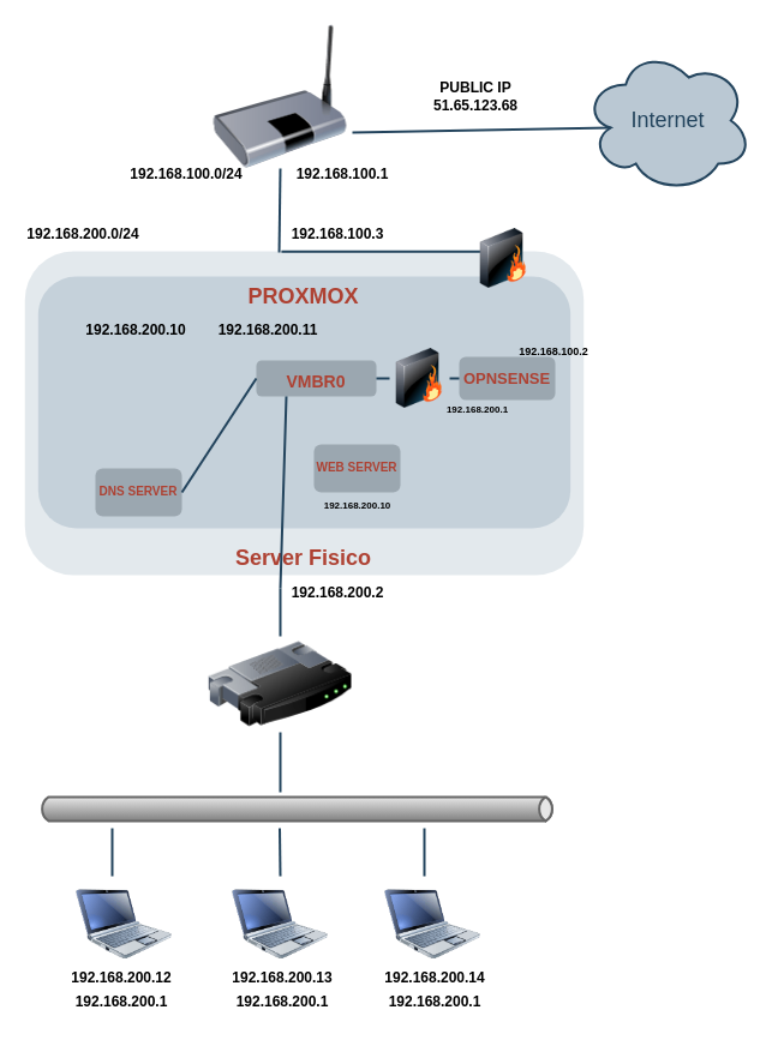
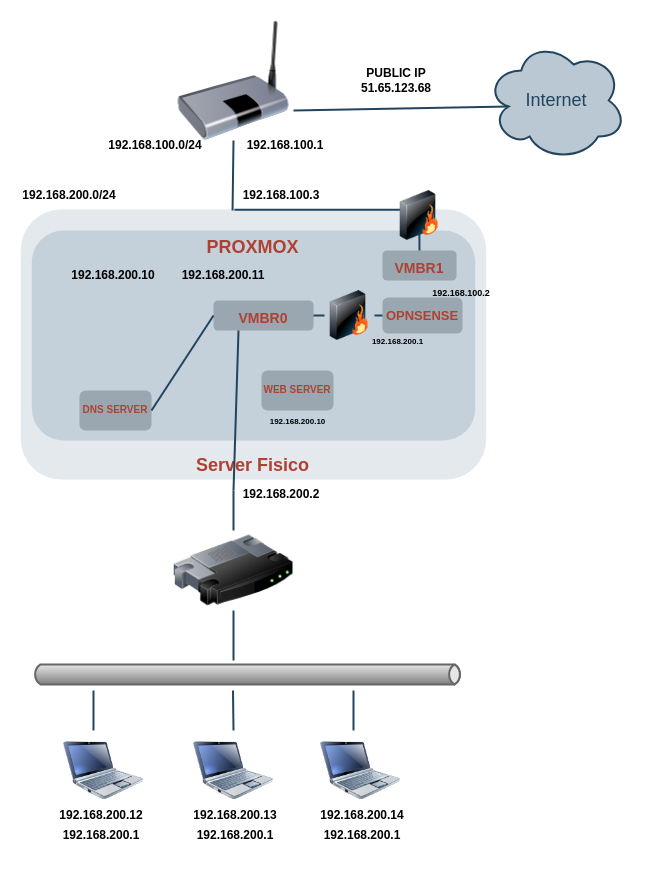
  <mxCell id="0" />
  <mxCell id="1" parent="0" />
  <mxCell id="2" value="" style="image;html=1;image=img/lib/clip_art/networking/Bridge_128x128.png;shadow=0;strokeColor=#000000;fillColor=#FFFFFF;gradientColor=none;fontSize=18;fontColor=#F08705;fontStyle=0" vertex="1" parent="1"><mxGeometry x="173" y="20" width="120" height="120" as="geometry" /></mxCell>
  <mxCell id="3" value="Internet" style="ellipse;shape=cloud;whiteSpace=wrap;html=1;shadow=0;strokeColor=#23445D;fillColor=#BAC8D3;gradientColor=none;fontSize=18;fontColor=#23445D;gradientDirection=north;fontStyle=0;strokeWidth=2;" vertex="1" parent="1"><mxGeometry x="485.74" y="40" width="140" height="120" as="geometry" /></mxCell>
  <mxCell id="4" value="&lt;b&gt;Server Fisico&lt;/b&gt;" style="rounded=1;whiteSpace=wrap;html=1;shadow=0;strokeColor=none;fillColor=#BAC8D3;gradientColor=none;fontSize=18;fontColor=#AE4132;fontStyle=0;verticalAlign=bottom;opacity=40;strokeWidth=3;" vertex="1" parent="1"><mxGeometry x="20.26" y="209" width="465.48" height="270" as="geometry" /></mxCell>
  <mxCell id="5" value="&lt;span style=&quot;line-height: 17.182px&quot;&gt;&lt;b&gt;PROXMOX&lt;/b&gt;&lt;/span&gt;" style="rounded=1;whiteSpace=wrap;html=1;shadow=0;strokeColor=none;fillColor=#BAC8D3;gradientColor=none;fontSize=18;fontColor=#AE4132;verticalAlign=top;fontStyle=0;opacity=70;strokeWidth=3;" vertex="1" parent="1"><mxGeometry x="31.34" y="230" width="443.33" height="210" as="geometry" /></mxCell>
  <mxCell id="6" style="edgeStyle=none;rounded=0;html=1;startArrow=none;startFill=0;endArrow=none;endFill=0;fontSize=18;fontColor=#F08705;strokeColor=#23445D;strokeWidth=2;fontStyle=0;exitX=0.5;exitY=1;exitDx=0;exitDy=0;entryX=0.455;entryY=0.004;entryDx=0;entryDy=0;entryPerimeter=0;" edge="1" parent="1" source="2" target="4"><mxGeometry relative="1" as="geometry"><mxPoint x="532.618" y="709" as="sourcePoint" /><mxPoint x="233" y="200" as="targetPoint" /></mxGeometry></mxCell>
  <mxCell id="7" style="edgeStyle=none;rounded=0;html=1;startArrow=none;startFill=0;endArrow=none;endFill=0;fontSize=18;fontColor=#F08705;strokeColor=#23445D;strokeWidth=2;fontStyle=0;exitX=1;exitY=0.75;exitDx=0;exitDy=0;entryX=0.16;entryY=0.55;entryDx=0;entryDy=0;entryPerimeter=0;" edge="1" parent="1" source="2" target="3"><mxGeometry relative="1" as="geometry"><mxPoint x="243" y="150" as="sourcePoint" /><mxPoint x="242.053" y="221.08" as="targetPoint" /></mxGeometry></mxCell>
  <mxCell id="8" style="edgeStyle=none;rounded=0;html=1;startArrow=none;startFill=0;endArrow=none;endFill=0;fontSize=18;fontColor=#F08705;strokeColor=#23445D;strokeWidth=2;fontStyle=0;" edge="1" parent="1"><mxGeometry relative="1" as="geometry"><mxPoint x="233" y="490" as="sourcePoint" /><mxPoint x="233" y="530" as="targetPoint" /></mxGeometry></mxCell>
  <mxCell id="9" value="" style="strokeWidth=2;strokeColor=#666666;dashed=0;align=center;html=1;fontSize=8;shape=mxgraph.eip.messageChannel;shadow=0;fillColor=#FFFFFF;gradientColor=none;fontColor=#F08705;fontStyle=0" vertex="1" parent="1"><mxGeometry x="32" y="670" width="430" height="7.89" as="geometry" /></mxCell>
  <mxCell id="10" style="edgeStyle=none;rounded=0;html=1;startArrow=none;startFill=0;endArrow=none;endFill=0;fontSize=18;fontColor=#F08705;strokeColor=#23445D;strokeWidth=2;fontStyle=0;" edge="1" parent="1" source="11"><mxGeometry relative="1" as="geometry"><mxPoint x="237.669" y="641" as="sourcePoint" /><mxPoint x="233" y="660" as="targetPoint" /></mxGeometry></mxCell>
  <mxCell id="11" value="" style="image;html=1;image=img/lib/clip_art/networking/Router_128x128.png;shadow=0;strokeColor=#000000;fillColor=#FFFFFF;gradientColor=none;fontSize=18;fontColor=#F08705;fontStyle=0" vertex="1" parent="1"><mxGeometry x="173" y="530" width="120" height="80" as="geometry" /></mxCell>
  <mxCell id="12" value="" style="image;html=1;image=img/lib/clip_art/computers/Netbook_128x128.png;shadow=0;strokeColor=#000000;fillColor=#FFFFFF;gradientColor=none;fontSize=18;fontColor=#F08705;fontStyle=0" vertex="1" parent="1"><mxGeometry x="63" y="730" width="80" height="80" as="geometry" /></mxCell>
  <mxCell id="13" value="" style="image;html=1;image=img/lib/clip_art/computers/Netbook_128x128.png;shadow=0;strokeColor=#000000;fillColor=#FFFFFF;gradientColor=none;fontSize=18;fontColor=#F08705;fontStyle=0" vertex="1" parent="1"><mxGeometry x="193" y="730" width="80" height="80" as="geometry" /></mxCell>
  <mxCell id="14" value="" style="image;html=1;image=img/lib/clip_art/computers/Netbook_128x128.png;shadow=0;strokeColor=#000000;fillColor=#FFFFFF;gradientColor=none;fontSize=18;fontColor=#F08705;fontStyle=0" vertex="1" parent="1"><mxGeometry x="320" y="730" width="80" height="80" as="geometry" /></mxCell>
  <mxCell id="15" value="" style="edgeStyle=elbowEdgeStyle;strokeWidth=2;rounded=0;endArrow=none;startArrow=none;startSize=10;endSize=10;dashed=0;html=1;strokeColor=#23445D;fontSize=18;fontColor=#F08705;startFill=0;endFill=0;fontStyle=0" edge="1" parent="1"><mxGeometry relative="1" as="geometry"><mxPoint x="93" y="690" as="sourcePoint" /><mxPoint x="93" y="730" as="targetPoint" /></mxGeometry></mxCell>
  <mxCell id="16" value="" style="edgeStyle=elbowEdgeStyle;strokeWidth=2;rounded=0;endArrow=none;startArrow=none;startSize=10;endSize=10;dashed=0;html=1;strokeColor=#23445D;fontSize=18;fontColor=#F08705;startFill=0;endFill=0;fontStyle=0" edge="1" parent="1"><mxGeometry relative="1" as="geometry"><mxPoint x="232.5" y="690" as="sourcePoint" /><mxPoint x="232.5" y="730" as="targetPoint" /></mxGeometry></mxCell>
  <mxCell id="17" value="" style="edgeStyle=elbowEdgeStyle;strokeWidth=2;rounded=0;endArrow=none;startArrow=none;startSize=10;endSize=10;dashed=0;html=1;strokeColor=#23445D;fontSize=18;fontColor=#F08705;startFill=0;endFill=0;fontStyle=0" edge="1" parent="1"><mxGeometry relative="1" as="geometry"><mxPoint x="353" y="690" as="sourcePoint" /><mxPoint x="353" y="730" as="targetPoint" /></mxGeometry></mxCell>
  <mxCell id="18" value="&lt;font color=&quot;#000000&quot;&gt;&lt;b&gt;PUBLIC IP&lt;br&gt;51.65.123.68&lt;/b&gt;&lt;/font&gt;" style="text;html=1;strokeColor=none;fillColor=none;align=center;verticalAlign=middle;whiteSpace=wrap;rounded=0;fontColor=#80FF00;" vertex="1" parent="1"><mxGeometry x="358" y="65" width="76" height="30" as="geometry" /></mxCell>
  <mxCell id="19" value="&lt;font color=&quot;#000000&quot;&gt;&lt;b&gt;192.168.100.0/24&lt;/b&gt;&lt;/font&gt;" style="text;html=1;strokeColor=none;fillColor=none;align=center;verticalAlign=middle;whiteSpace=wrap;rounded=0;fontColor=#80FF00;" vertex="1" parent="1"><mxGeometry x="117" y="130" width="76" height="30" as="geometry" /></mxCell>
  <mxCell id="20" value="&lt;font color=&quot;#000000&quot;&gt;&lt;b&gt;192.168.200.10&lt;/b&gt;&lt;/font&gt;" style="text;html=1;strokeColor=none;fillColor=none;align=center;verticalAlign=middle;whiteSpace=wrap;rounded=0;fontColor=#80FF00;" vertex="1" parent="1"><mxGeometry x="75" y="260" width="76" height="30" as="geometry" /></mxCell>
  <mxCell id="21" value="&lt;font color=&quot;#000000&quot;&gt;&lt;b&gt;192.168.200.11&lt;/b&gt;&lt;/font&gt;" style="text;html=1;strokeColor=none;fillColor=none;align=center;verticalAlign=middle;whiteSpace=wrap;rounded=0;fontColor=#80FF00;" vertex="1" parent="1"><mxGeometry x="185" y="260" width="76" height="30" as="geometry" /></mxCell>
  <mxCell id="22" value="&lt;font color=&quot;#000000&quot;&gt;&lt;b&gt;192.168.200.0/24&lt;/b&gt;&lt;/font&gt;" style="text;html=1;strokeColor=none;fillColor=none;align=center;verticalAlign=middle;whiteSpace=wrap;rounded=0;fontColor=#80FF00;" vertex="1" parent="1"><mxGeometry x="31.34" y="180" width="76" height="30" as="geometry" /></mxCell>
  <mxCell id="23" value="&lt;font color=&quot;#000000&quot;&gt;&lt;span&gt;192.168.100.1&lt;/span&gt;&lt;/font&gt;" style="text;html=1;strokeColor=none;fillColor=none;align=center;verticalAlign=middle;whiteSpace=wrap;rounded=0;fontColor=#80FF00;fontStyle=1" vertex="1" parent="1"><mxGeometry x="247" y="140" width="76" height="10" as="geometry" /></mxCell>
  <mxCell id="24" value="&lt;font color=&quot;#000000&quot;&gt;&lt;b&gt;192.168.200.12&lt;/b&gt;&lt;/font&gt;" style="text;html=1;strokeColor=none;fillColor=none;align=center;verticalAlign=middle;whiteSpace=wrap;rounded=0;fontColor=#80FF00;" vertex="1" parent="1"><mxGeometry x="63" y="800" width="76" height="30" as="geometry" /></mxCell>
  <mxCell id="25" value="&lt;font color=&quot;#000000&quot;&gt;&lt;b&gt;192.168.200.13&lt;/b&gt;&lt;/font&gt;" style="text;html=1;strokeColor=none;fillColor=none;align=center;verticalAlign=middle;whiteSpace=wrap;rounded=0;fontColor=#80FF00;" vertex="1" parent="1"><mxGeometry x="197" y="800" width="76" height="30" as="geometry" /></mxCell>
  <mxCell id="26" value="&lt;font color=&quot;#000000&quot;&gt;&lt;b&gt;192.168.200.14&lt;/b&gt;&lt;/font&gt;" style="text;html=1;strokeColor=none;fillColor=none;align=center;verticalAlign=middle;whiteSpace=wrap;rounded=0;fontColor=#80FF00;" vertex="1" parent="1"><mxGeometry x="324" y="800" width="76" height="30" as="geometry" /></mxCell>
  <mxCell id="27" value="&lt;font color=&quot;#000000&quot;&gt;&lt;b&gt;192.168.200.1&lt;/b&gt;&lt;/font&gt;" style="text;html=1;strokeColor=none;fillColor=none;align=center;verticalAlign=middle;whiteSpace=wrap;rounded=0;fontColor=#80FF00;" vertex="1" parent="1"><mxGeometry x="63" y="820" width="76" height="30" as="geometry" /></mxCell>
  <mxCell id="28" value="&lt;font color=&quot;#000000&quot;&gt;&lt;b&gt;192.168.200.1&lt;/b&gt;&lt;/font&gt;" style="text;html=1;strokeColor=none;fillColor=none;align=center;verticalAlign=middle;whiteSpace=wrap;rounded=0;fontColor=#80FF00;" vertex="1" parent="1"><mxGeometry x="197" y="820" width="76" height="30" as="geometry" /></mxCell>
  <mxCell id="29" value="&lt;font color=&quot;#000000&quot;&gt;&lt;b&gt;192.168.200.1&lt;/b&gt;&lt;/font&gt;" style="text;html=1;strokeColor=none;fillColor=none;align=center;verticalAlign=middle;whiteSpace=wrap;rounded=0;fontColor=#80FF00;" vertex="1" parent="1"><mxGeometry x="324" y="820" width="76" height="30" as="geometry" /></mxCell>
  <mxCell id="30" value="&lt;span style=&quot;line-height: 17.182px&quot;&gt;&lt;font style=&quot;font-size: 14px;&quot;&gt;&lt;b&gt;VMBR0&lt;/b&gt;&lt;/font&gt;&lt;/span&gt;" style="rounded=1;whiteSpace=wrap;html=1;shadow=0;strokeColor=none;fillColor=#8B969E;gradientColor=none;fontSize=18;fontColor=#AE4132;verticalAlign=top;fontStyle=0;opacity=70;strokeWidth=3;" vertex="1" parent="1"><mxGeometry x="213" y="300" width="100" height="30" as="geometry" /></mxCell>
  <mxCell id="31" value="&lt;span style=&quot;line-height: 17.182px&quot;&gt;&lt;font style=&quot;font-size: 13px;&quot;&gt;&lt;b&gt;OPNSENSE&lt;/b&gt;&lt;/font&gt;&lt;/span&gt;" style="rounded=1;whiteSpace=wrap;html=1;shadow=0;strokeColor=none;fillColor=#8B969E;gradientColor=none;fontSize=18;fontColor=#AE4132;verticalAlign=top;fontStyle=0;opacity=70;strokeWidth=3;" vertex="1" parent="1"><mxGeometry x="382" y="297" width="80" height="36" as="geometry" /></mxCell>
  <mxCell id="32" style="edgeStyle=none;rounded=0;html=1;startArrow=none;startFill=0;endArrow=none;endFill=0;fontSize=18;fontColor=#F08705;strokeColor=#23445D;strokeWidth=2;fontStyle=0;entryX=0.25;entryY=1;entryDx=0;entryDy=0;" edge="1" parent="1" target="30"><mxGeometry relative="1" as="geometry"><mxPoint x="233" y="490" as="sourcePoint" /><mxPoint x="348" y="344" as="targetPoint" /></mxGeometry></mxCell>
  <mxCell id="33" value="&lt;font size=&quot;1&quot; color=&quot;#000000&quot;&gt;&lt;b style=&quot;font-size: 8px;&quot;&gt;192.168.200.1&lt;/b&gt;&lt;/font&gt;" style="text;html=1;strokeColor=none;fillColor=none;align=center;verticalAlign=middle;whiteSpace=wrap;rounded=0;fontColor=#80FF00;" vertex="1" parent="1"><mxGeometry x="372" y="330" width="51" height="20" as="geometry" /></mxCell>
  <mxCell id="34" value="&lt;font color=&quot;#000000&quot;&gt;&lt;b&gt;192.168.200.2&lt;/b&gt;&lt;/font&gt;" style="text;html=1;strokeColor=none;fillColor=none;align=center;verticalAlign=middle;whiteSpace=wrap;rounded=0;fontColor=#80FF00;" vertex="1" parent="1"><mxGeometry x="243" y="479" width="76" height="30" as="geometry" /></mxCell>
  <mxCell id="35" style="edgeStyle=none;rounded=0;html=1;startArrow=none;startFill=0;endArrow=none;endFill=0;fontSize=18;fontColor=#F08705;strokeColor=#23445D;strokeWidth=2;fontStyle=0;exitX=1;exitY=0.5;exitDx=0;exitDy=0;entryX=0;entryY=0.5;entryDx=0;entryDy=0;" edge="1" parent="1" source="46" target="31"><mxGeometry relative="1" as="geometry"><mxPoint x="243" y="150" as="sourcePoint" /><mxPoint x="242.053" y="220.08" as="targetPoint" /></mxGeometry></mxCell>
  <mxCell id="36" value="&lt;font style=&quot;font-size: 10px;&quot;&gt;&lt;b&gt;WEB SERVER&lt;/b&gt;&lt;/font&gt;" style="rounded=1;whiteSpace=wrap;html=1;shadow=0;strokeColor=none;fillColor=#8B969E;gradientColor=none;fontSize=18;fontColor=#AE4132;verticalAlign=top;fontStyle=0;opacity=70;strokeWidth=3;" vertex="1" parent="1"><mxGeometry x="261" y="370" width="72" height="40" as="geometry" /></mxCell>
  <mxCell id="37" value="&lt;font size=&quot;1&quot; color=&quot;#000000&quot;&gt;&lt;b style=&quot;font-size: 8px;&quot;&gt;192.168.200.10&lt;/b&gt;&lt;/font&gt;" style="text;html=1;strokeColor=none;fillColor=none;align=center;verticalAlign=middle;whiteSpace=wrap;rounded=0;fontColor=#80FF00;" vertex="1" parent="1"><mxGeometry x="271.5" y="410" width="51" height="20" as="geometry" /></mxCell>
+ <mxCell id="38" value="&lt;span style=&quot;line-height: 17.182px&quot;&gt;&lt;font style=&quot;font-size: 14px;&quot;&gt;&lt;b&gt;VMBR1&lt;/b&gt;&lt;/font&gt;&lt;/span&gt;" style="rounded=1;whiteSpace=wrap;html=1;shadow=0;strokeColor=none;fillColor=#8B969E;gradientColor=none;fontSize=18;fontColor=#AE4132;verticalAlign=top;fontStyle=0;opacity=70;strokeWidth=3;" vertex="1" parent="1"><mxGeometry x="382" y="250" width="74" height="30" as="geometry" /></mxCell>
+ <mxCell id="39" style="edgeStyle=none;rounded=0;html=1;startArrow=none;startFill=0;endArrow=none;endFill=0;fontSize=18;fontColor=#F08705;strokeColor=#23445D;strokeWidth=2;fontStyle=0;exitX=0.5;exitY=0;exitDx=0;exitDy=0;entryX=0.856;entryY=0.001;entryDx=0;entryDy=0;entryPerimeter=0;" edge="1" parent="1" source="38" target="4"><mxGeometry relative="1" as="geometry"><mxPoint x="429" y="290" as="sourcePoint" /><mxPoint x="413" y="210" as="targetPoint" /></mxGeometry></mxCell>
  <mxCell id="40" value="&lt;font color=&quot;#000000&quot;&gt;&lt;span&gt;192.168.100.3&lt;/span&gt;&lt;/font&gt;" style="text;html=1;strokeColor=none;fillColor=none;align=center;verticalAlign=middle;whiteSpace=wrap;rounded=0;fontColor=#80FF00;fontStyle=1" vertex="1" parent="1"><mxGeometry x="243" y="190" width="76" height="10" as="geometry" /></mxCell>
  <mxCell id="41" value="&lt;font style=&quot;font-size: 10px;&quot;&gt;&lt;b&gt;DNS SERVER&lt;/b&gt;&lt;/font&gt;" style="rounded=1;whiteSpace=wrap;html=1;shadow=0;strokeColor=none;fillColor=#8B969E;gradientColor=none;fontSize=18;fontColor=#AE4132;verticalAlign=top;fontStyle=0;opacity=70;strokeWidth=3;" vertex="1" parent="1"><mxGeometry x="79" y="390" width="72" height="40" as="geometry" /></mxCell>
  <mxCell id="42" style="edgeStyle=none;rounded=0;html=1;startArrow=none;startFill=0;endArrow=none;endFill=0;fontSize=18;fontColor=#F08705;strokeColor=#23445D;strokeWidth=2;fontStyle=0;exitX=1;exitY=0.5;exitDx=0;exitDy=0;entryX=0;entryY=0.5;entryDx=0;entryDy=0;" edge="1" parent="1" source="41" target="30"><mxGeometry relative="1" as="geometry"><mxPoint x="298" y="340" as="sourcePoint" /><mxPoint x="298.864" y="378.92" as="targetPoint" /></mxGeometry></mxCell>
  <mxCell id="43" value="&lt;font style=&quot;font-size: 9px;&quot; color=&quot;#000000&quot;&gt;192.168.100.2&lt;/font&gt;" style="text;html=1;strokeColor=none;fillColor=none;align=center;verticalAlign=middle;whiteSpace=wrap;rounded=0;fontColor=#80FF00;fontStyle=1" vertex="1" parent="1"><mxGeometry x="423" y="287" width="76" height="10" as="geometry" /></mxCell>
  <mxCell id="44" style="edgeStyle=none;rounded=0;html=1;startArrow=none;startFill=0;endArrow=none;endFill=0;fontSize=18;fontColor=#F08705;strokeColor=#23445D;strokeWidth=2;fontStyle=0;exitX=0.459;exitY=0.001;exitDx=0;exitDy=0;exitPerimeter=0;entryX=0.859;entryY=0.001;entryDx=0;entryDy=0;entryPerimeter=0;" edge="1" parent="1" source="4" target="4"><mxGeometry relative="1" as="geometry"><mxPoint x="161" y="325" as="sourcePoint" /><mxPoint x="413" y="210" as="targetPoint" /></mxGeometry></mxCell>
  <mxCell id="45" value="" style="image;html=1;image=img/lib/clip_art/networking/Firewall_128x128.png;shadow=0;strokeColor=#000000;fillColor=#FFFFFF;gradientColor=none;fontSize=18;fontColor=#F08705;fontStyle=0" vertex="1" parent="1"><mxGeometry x="394" y="190" width="50" height="50" as="geometry" /></mxCell>
  <mxCell id="46" value="" style="image;html=1;image=img/lib/clip_art/networking/Firewall_128x128.png;shadow=0;strokeColor=#000000;fillColor=#FFFFFF;gradientColor=none;fontSize=18;fontColor=#F08705;fontStyle=0" vertex="1" parent="1"><mxGeometry x="324" y="290" width="50" height="50" as="geometry" /></mxCell>
  <mxCell id="47" value="" style="edgeStyle=none;rounded=0;html=1;startArrow=none;startFill=0;endArrow=none;endFill=0;fontSize=18;fontColor=#F08705;strokeColor=#23445D;strokeWidth=2;fontStyle=0;exitX=1;exitY=0.5;exitDx=0;exitDy=0;entryX=0;entryY=0.5;entryDx=0;entryDy=0;" edge="1" parent="1" source="30" target="46"><mxGeometry relative="1" as="geometry"><mxPoint x="313" y="315" as="sourcePoint" /><mxPoint x="382" y="315" as="targetPoint" /></mxGeometry></mxCell>
